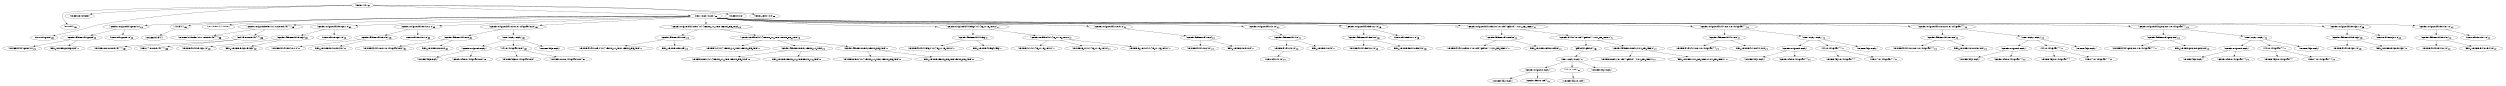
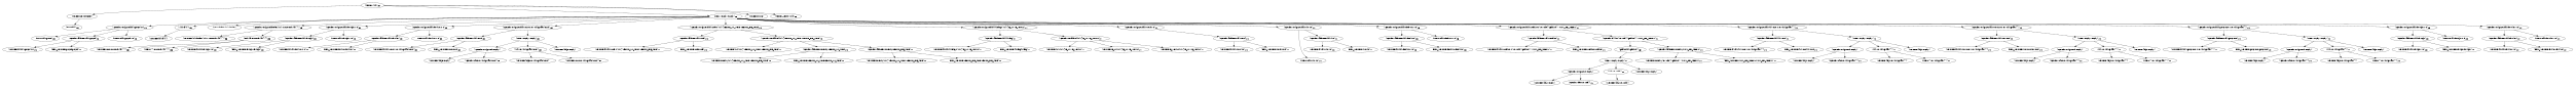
  digraph {
    fontname="Patrick Hand"
    node [fontname="Patrick Hand"]
    edge [fontname="Patrick Hand"]
    n1 [label=<(METHOD,&lt;init&gt;)<SUB>202</SUB>>]
    n2 [label=<(PARAM,this)<SUB>202</SUB>>]
    n3 [label=<(PARAM,String name)<SUB>202</SUB>>]
    n4 [label=<(BLOCK,&lt;empty&gt;,&lt;empty&gt;)<SUB>202</SUB>>]
    n5 [label=<(MODIFIER,CONSTRUCTOR)>]
    n6 [label=<(MODIFIER,PUBLIC)>]
    n7 [label=<(METHOD_RETURN,void)<SUB>223</SUB>>]
    n8 [label=<(&lt;init&gt;,this();)<SUB>203</SUB>>]
    n9 [label=<(LOCAL,boolean isDir: boolean)>]
    n10 [label=<(&lt;operator&gt;.assignment,boolean isDir = name.endsWith(&quot;/&quot;))<SUB>205</SUB>>]
    n11 [label=<(&lt;operator&gt;.assignment,this.devMajor = 0)<SUB>207</SUB>>]
    n12 [label=<(&lt;operator&gt;.assignment,this.devMinor = 0)<SUB>208</SUB>>]
    n13 [label=<(&lt;operator&gt;.assignment,this.name = new StringBuffer(name))<SUB>209</SUB>>]
    n14 [label=<(&lt;operator&gt;.assignment,this.mode = isDir ? DEFAULT_DIR_MODE : DEFAULT_FILE_MODE)<SUB>210</SUB>>]
    n15 [label=<(&lt;operator&gt;.assignment,this.linkFlag = isDir ? LF_DIR : LF_NORMAL)<SUB>211</SUB>>]
    n16 [label=<(&lt;operator&gt;.assignment,this.userId = 0)<SUB>212</SUB>>]
    n17 [label=<(&lt;operator&gt;.assignment,this.groupId = 0)<SUB>213</SUB>>]
    n18 [label=<(&lt;operator&gt;.assignment,this.size = 0)<SUB>214</SUB>>]
    n19 [label=<(&lt;operator&gt;.assignment,this.checkSum = 0)<SUB>215</SUB>>]
    n20 [label=<(&lt;operator&gt;.assignment,this.modTime = (new Date()).getTime() / MILLIS_PER_SECOND)<SUB>216</SUB>>]
    n21 [label=<(&lt;operator&gt;.assignment,this.linkName = new StringBuffer(&quot;&quot;))<SUB>217</SUB>>]
    n22 [label=<(&lt;operator&gt;.assignment,this.userName = new StringBuffer(&quot;&quot;))<SUB>218</SUB>>]
    n23 [label=<(&lt;operator&gt;.assignment,this.groupName = new StringBuffer(&quot;&quot;))<SUB>219</SUB>>]
    n24 [label=<(&lt;operator&gt;.assignment,this.devMajor = 0)<SUB>220</SUB>>]
    n25 [label=<(&lt;operator&gt;.assignment,this.devMinor = 0)<SUB>221</SUB>>]
    n26 [label=<(IDENTIFIER,this,this();)>]
    n27 [label=<(IDENTIFIER,isDir,boolean isDir = name.endsWith(&quot;/&quot;))<SUB>205</SUB>>]
    n28 [label=<(endsWith,name.endsWith(&quot;/&quot;))<SUB>205</SUB>>]
    n29 [label=<(&lt;operator&gt;.fieldAccess,this.devMajor)<SUB>207</SUB>>]
    n30 [label=<(LITERAL,0,this.devMajor = 0)<SUB>207</SUB>>]
    n31 [label=<(&lt;operator&gt;.fieldAccess,this.devMinor)<SUB>208</SUB>>]
    n32 [label=<(LITERAL,0,this.devMinor = 0)<SUB>208</SUB>>]
    n33 [label=<(&lt;operator&gt;.fieldAccess,this.name)<SUB>209</SUB>>]
    n34 [label=<(BLOCK,&lt;empty&gt;,&lt;empty&gt;)<SUB>209</SUB>>]
    n35 [label=<(&lt;operator&gt;.fieldAccess,this.mode)<SUB>210</SUB>>]
    n36 [label=<(&lt;operator&gt;.conditional,isDir ? DEFAULT_DIR_MODE : DEFAULT_FILE_MODE)<SUB>210</SUB>>]
    n37 [label=<(&lt;operator&gt;.fieldAccess,this.linkFlag)<SUB>211</SUB>>]
    n38 [label=<(&lt;operator&gt;.conditional,isDir ? LF_DIR : LF_NORMAL)<SUB>211</SUB>>]
    n39 [label=<(&lt;operator&gt;.fieldAccess,this.userId)<SUB>212</SUB>>]
    n40 [label=<(&lt;operator&gt;.fieldAccess,this.groupId)<SUB>213</SUB>>]
    n41 [label=<(LITERAL,0,this.groupId = 0)<SUB>213</SUB>>]
    n42 [label=<(&lt;operator&gt;.fieldAccess,this.size)<SUB>214</SUB>>]
    n43 [label=<(LITERAL,0,this.size = 0)<SUB>214</SUB>>]
    n44 [label=<(&lt;operator&gt;.fieldAccess,this.checkSum)<SUB>215</SUB>>]
    n45 [label=<(LITERAL,0,this.checkSum = 0)<SUB>215</SUB>>]
    n46 [label=<(&lt;operator&gt;.fieldAccess,this.modTime)<SUB>216</SUB>>]
    n47 [label=<(&lt;operator&gt;.division,(new Date()).getTime() / MILLIS_PER_SECOND)<SUB>216</SUB>>]
    n48 [label=<(&lt;operator&gt;.fieldAccess,this.linkName)<SUB>217</SUB>>]
    n49 [label=<(BLOCK,&lt;empty&gt;,&lt;empty&gt;)<SUB>217</SUB>>]
    n50 [label=<(&lt;operator&gt;.fieldAccess,this.userName)<SUB>218</SUB>>]
    n51 [label=<(BLOCK,&lt;empty&gt;,&lt;empty&gt;)<SUB>218</SUB>>]
    n52 [label=<(&lt;operator&gt;.fieldAccess,this.groupName)<SUB>219</SUB>>]
    n53 [label=<(BLOCK,&lt;empty&gt;,&lt;empty&gt;)<SUB>219</SUB>>]
    n54 [label=<(&lt;operator&gt;.fieldAccess,this.devMajor)<SUB>220</SUB>>]
    n55 [label=<(LITERAL,0,this.devMajor = 0)<SUB>220</SUB>>]
    n56 [label=<(&lt;operator&gt;.fieldAccess,this.devMinor)<SUB>221</SUB>>]
    n57 [label=<(LITERAL,0,this.devMinor = 0)<SUB>221</SUB>>]
    n58 [label=<(IDENTIFIER,name,name.endsWith(&quot;/&quot;))<SUB>205</SUB>>]
    n59 [label=<(LITERAL,&quot;/&quot;,name.endsWith(&quot;/&quot;))<SUB>205</SUB>>]
    n60 [label=<(IDENTIFIER,this,this.devMajor = 0)<SUB>207</SUB>>]
    n61 [label=<(FIELD_IDENTIFIER,devMajor,devMajor)<SUB>207</SUB>>]
    n62 [label=<(IDENTIFIER,this,this.devMinor = 0)<SUB>208</SUB>>]
    n63 [label=<(FIELD_IDENTIFIER,devMinor,devMinor)<SUB>208</SUB>>]
    n64 [label=<(IDENTIFIER,this,this.name = new StringBuffer(name))<SUB>209</SUB>>]
    n65 [label=<(FIELD_IDENTIFIER,name,name)<SUB>209</SUB>>]
    n66 [label=<(&lt;operator&gt;.assignment,&lt;empty&gt;)>]
    n67 [label=<(&lt;init&gt;,new StringBuffer(name))<SUB>209</SUB>>]
    n68 [label=<(IDENTIFIER,$obj5,&lt;empty&gt;)>]
    n69 [label=<(IDENTIFIER,$obj5,&lt;empty&gt;)>]
    n70 [label=<(&lt;operator&gt;.alloc,new StringBuffer(name))<SUB>209</SUB>>]
    n71 [label=<(IDENTIFIER,$obj5,new StringBuffer(name))>]
    n72 [label=<(IDENTIFIER,name,new StringBuffer(name))<SUB>209</SUB>>]
    n73 [label=<(IDENTIFIER,this,this.mode = isDir ? DEFAULT_DIR_MODE : DEFAULT_FILE_MODE)<SUB>210</SUB>>]
    n74 [label=<(FIELD_IDENTIFIER,mode,mode)<SUB>210</SUB>>]
    n75 [label=<(IDENTIFIER,isDir,isDir ? DEFAULT_DIR_MODE : DEFAULT_FILE_MODE)<SUB>210</SUB>>]
    n76 [label=<(&lt;operator&gt;.fieldAccess,TarEntry.DEFAULT_DIR_MODE)<SUB>210</SUB>>]
    n77 [label=<(&lt;operator&gt;.fieldAccess,TarEntry.DEFAULT_FILE_MODE)<SUB>210</SUB>>]
    n78 [label=<(IDENTIFIER,TarEntry,isDir ? DEFAULT_DIR_MODE : DEFAULT_FILE_MODE)<SUB>210</SUB>>]
    n79 [label=<(FIELD_IDENTIFIER,DEFAULT_DIR_MODE,DEFAULT_DIR_MODE)<SUB>210</SUB>>]
    n80 [label=<(IDENTIFIER,TarEntry,isDir ? DEFAULT_DIR_MODE : DEFAULT_FILE_MODE)<SUB>210</SUB>>]
    n81 [label=<(FIELD_IDENTIFIER,DEFAULT_FILE_MODE,DEFAULT_FILE_MODE)<SUB>210</SUB>>]
    n82 [label=<(IDENTIFIER,this,this.linkFlag = isDir ? LF_DIR : LF_NORMAL)<SUB>211</SUB>>]
    n83 [label=<(FIELD_IDENTIFIER,linkFlag,linkFlag)<SUB>211</SUB>>]
    n84 [label=<(IDENTIFIER,isDir,isDir ? LF_DIR : LF_NORMAL)<SUB>211</SUB>>]
    n85 [label=<(IDENTIFIER,LF_DIR,isDir ? LF_DIR : LF_NORMAL)<SUB>211</SUB>>]
    n86 [label=<(IDENTIFIER,LF_NORMAL,isDir ? LF_DIR : LF_NORMAL)<SUB>211</SUB>>]
    n87 [label=<(IDENTIFIER,this,this.userId = 0)<SUB>212</SUB>>]
    n88 [label=<(FIELD_IDENTIFIER,userId,userId)<SUB>212</SUB>>]
    n89 [label=<(IDENTIFIER,this,this.groupId = 0)<SUB>213</SUB>>]
-   n90 [label=<(FIELD_IDENTIFIER,groupId,groupId)<SUB>613</SUB>>]
+   n90 [label=<(FIELD_IDENTIFIER,groupId,groupId)<SUB>213</SUB>>]
    n91 [label=<(IDENTIFIER,this,this.size = 0)<SUB>213</SUB>>]
    n92 [label=<(FIELD_IDENTIFIER,size,size)<SUB>214</SUB>>]
    n93 [label=<(IDENTIFIER,this,this.checkSum = 0)<SUB>215</SUB>>]
    n94 [label=<(FIELD_IDENTIFIER,checkSum,checkSum)<SUB>215</SUB>>]
    n95 [label=<(IDENTIFIER,this,this.modTime = (new Date()).getTime() / MILLIS_PER_SECOND)<SUB>216</SUB>>]
    n96 [label=<(FIELD_IDENTIFIER,modTime,modTime)<SUB>216</SUB>>]
    n97 [label=<(getTime,this.getTime())<SUB>256</SUB>>]
    n98 [label=<(&lt;operator&gt;.fieldAccess,TarEntry.MILLIS_PER_SECOND)<SUB>216</SUB>>]
    n99 [label=<(BLOCK,&lt;empty&gt;,&lt;empty&gt;)<SUB>216</SUB>>]
    n100 [label=<(IDENTIFIER,TarEntry,(new Date()).getTime() / MILLIS_PER_SECOND)<SUB>216</SUB>>]
    n101 [label=<(FIELD_IDENTIFIER,MILLIS_PER_SECOND,MILLIS_PER_SECOND)<SUB>216</SUB>>]
    n102 [label=<(&lt;operator&gt;.assignment,&lt;empty&gt;)>]
    n103 [label=<(&lt;init&gt;,new Date())<SUB>216</SUB>>]
    n104 [label=<(IDENTIFIER,$obj6,&lt;empty&gt;)>]
    n105 [label=<(IDENTIFIER,$obj6,&lt;empty&gt;)>]
    n106 [label=<(&lt;operator&gt;.alloc,new Date())<SUB>216</SUB>>]
    n107 [label=<(IDENTIFIER,$obj6,new Date())>]
    n108 [label=<(IDENTIFIER,this,this.linkName = new StringBuffer(&quot;&quot;))<SUB>217</SUB>>]
    n109 [label=<(FIELD_IDENTIFIER,linkName,linkName)<SUB>217</SUB>>]
    n110 [label=<(&lt;operator&gt;.assignment,&lt;empty&gt;)>]
    n111 [label=<(&lt;init&gt;,new StringBuffer(&quot;&quot;))<SUB>217</SUB>>]
    n112 [label=<(IDENTIFIER,$obj7,&lt;empty&gt;)>]
    n113 [label=<(IDENTIFIER,$obj7,&lt;empty&gt;)>]
    n114 [label=<(&lt;operator&gt;.alloc,new StringBuffer(&quot;&quot;))<SUB>217</SUB>>]
    n115 [label=<(IDENTIFIER,$obj7,new StringBuffer(&quot;&quot;))>]
    n116 [label=<(LITERAL,&quot;&quot;,new StringBuffer(&quot;&quot;))<SUB>217</SUB>>]
    n117 [label=<(IDENTIFIER,this,this.userName = new StringBuffer(&quot;&quot;))<SUB>218</SUB>>]
    n118 [label=<(FIELD_IDENTIFIER,userName,userName)<SUB>218</SUB>>]
    n119 [label=<(&lt;operator&gt;.assignment,&lt;empty&gt;)>]
    n120 [label=<(&lt;init&gt;,new StringBuffer(&quot;&quot;))<SUB>218</SUB>>]
    n121 [label=<(IDENTIFIER,$obj8,&lt;empty&gt;)>]
    n122 [label=<(IDENTIFIER,$obj8,&lt;empty&gt;)>]
    n123 [label=<(&lt;operator&gt;.alloc,new StringBuffer(&quot;&quot;))<SUB>218</SUB>>]
    n124 [label=<(IDENTIFIER,$obj8,new StringBuffer(&quot;&quot;))>]
    n125 [label=<(LITERAL,&quot;&quot;,new StringBuffer(&quot;&quot;))<SUB>218</SUB>>]
    n126 [label=<(IDENTIFIER,this,this.groupName = new StringBuffer(&quot;&quot;))<SUB>219</SUB>>]
    n127 [label=<(FIELD_IDENTIFIER,groupName,groupName)<SUB>219</SUB>>]
    n128 [label=<(&lt;operator&gt;.assignment,&lt;empty&gt;)>]
    n129 [label=<(&lt;init&gt;,new StringBuffer(&quot;&quot;))<SUB>219</SUB>>]
    n130 [label=<(IDENTIFIER,$obj9,&lt;empty&gt;)>]
    n131 [label=<(IDENTIFIER,$obj9,&lt;empty&gt;)>]
    n132 [label=<(&lt;operator&gt;.alloc,new StringBuffer(&quot;&quot;))<SUB>219</SUB>>]
    n133 [label=<(IDENTIFIER,$obj9,new StringBuffer(&quot;&quot;))>]
    n134 [label=<(LITERAL,&quot;&quot;,new StringBuffer(&quot;&quot;))<SUB>219</SUB>>]
    n135 [label=<(IDENTIFIER,this,this.devMajor = 0)<SUB>220</SUB>>]
    n136 [label=<(FIELD_IDENTIFIER,devMajor,devMajor)<SUB>220</SUB>>]
    n137 [label=<(IDENTIFIER,this,this.devMinor = 0)<SUB>221</SUB>>]
    n138 [label=<(FIELD_IDENTIFIER,devMinor,devMinor)<SUB>221</SUB>>]
-   n1 -> n2
-   n1 -> n3
+   n5 -> n2
+   n17 -> n3
    n1 -> n4
    n1 -> n5
    n1 -> n6
    n1 -> n7
    n4 -> n8
    n4 -> n9
    n4 -> n10
    n4 -> n11
    n4 -> n12
    n4 -> n13
    n4 -> n14
    n4 -> n15
    n4 -> n16
    n4 -> n17
    n4 -> n18
    n4 -> n19
    n4 -> n20
    n4 -> n21
    n4 -> n22
    n4 -> n23
    n4 -> n24
    n4 -> n25
    n8 -> n26
    n10 -> n27
    n10 -> n28
    n11 -> n29
    n11 -> n30
    n12 -> n31
    n12 -> n32
    n13 -> n33
    n13 -> n34
    n14 -> n35
    n14 -> n36
    n15 -> n37
    n15 -> n38
    n16 -> n39
    n17 -> n40
    n17 -> n41
    n18 -> n42
-   n91 -> n43
+   n18 -> n43
    n19 -> n44
    n19 -> n45
    n20 -> n46
    n20 -> n47
    n21 -> n48
    n21 -> n49
    n22 -> n50
    n22 -> n51
    n23 -> n52
    n23 -> n53
    n24 -> n54
    n24 -> n55
    n25 -> n56
    n25 -> n57
    n28 -> n58
    n28 -> n59
    n29 -> n60
    n29 -> n61
    n31 -> n62
    n31 -> n63
    n33 -> n64
    n33 -> n65
    n34 -> n66
    n34 -> n67
    n34 -> n68
    n35 -> n73
    n35 -> n74
    n36 -> n75
    n36 -> n76
    n36 -> n77
    n37 -> n82
    n37 -> n83
    n38 -> n84
    n38 -> n85
    n38 -> n86
    n39 -> n87
    n39 -> n88
    n40 -> n89
    n40 -> n90
    n42 -> n91
    n42 -> n92
    n44 -> n93
    n44 -> n94
    n46 -> n95
    n46 -> n96
    n47 -> n97
    n47 -> n98
    n48 -> n108
    n48 -> n109
    n49 -> n110
    n49 -> n111
    n49 -> n112
    n50 -> n117
    n50 -> n118
    n51 -> n119
    n51 -> n120
    n51 -> n121
    n52 -> n126
    n52 -> n127
    n53 -> n128
    n53 -> n129
    n53 -> n130
    n54 -> n135
    n54 -> n136
    n56 -> n137
    n56 -> n138
    n66 -> n69
    n66 -> n70
    n67 -> n71
    n67 -> n72
    n76 -> n78
    n76 -> n79
    n77 -> n80
    n77 -> n81
    n97 -> n99
    n98 -> n100
    n98 -> n101
    n99 -> n102
    n99 -> n103
    n99 -> n104
    n102 -> n105
    n102 -> n106
    n103 -> n107
    n110 -> n113
    n110 -> n114
    n111 -> n115
    n111 -> n116
    n119 -> n122
    n119 -> n123
    n120 -> n124
    n120 -> n125
    n128 -> n131
    n128 -> n132
    n129 -> n133
    n129 -> n134
  }
